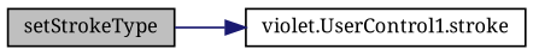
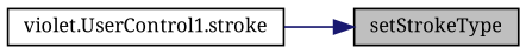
  digraph {
    rankdir=LR
    fontname="Noto Serif"
    node [color=black fontname="Noto Serif" fontsize=10 shape=record style=filled]
    n1 [fillcolor=grey75 fontcolor=black height=0.2 label=setStrokeType width=0.4]
    n2 [fillcolor=white height=0.2 label="violet.UserControl1.stroke" width=0.4]
-   n1 -> n2 [color=midnightblue fontname="Noto Serif" fontsize=10 labelfontname=Helvetica labelfontsize=10 style=solid]
+   n2 -> n1 [color=midnightblue fontname="Noto Serif" fontsize=10 labelfontname=Helvetica labelfontsize=10 style=solid]
  }
